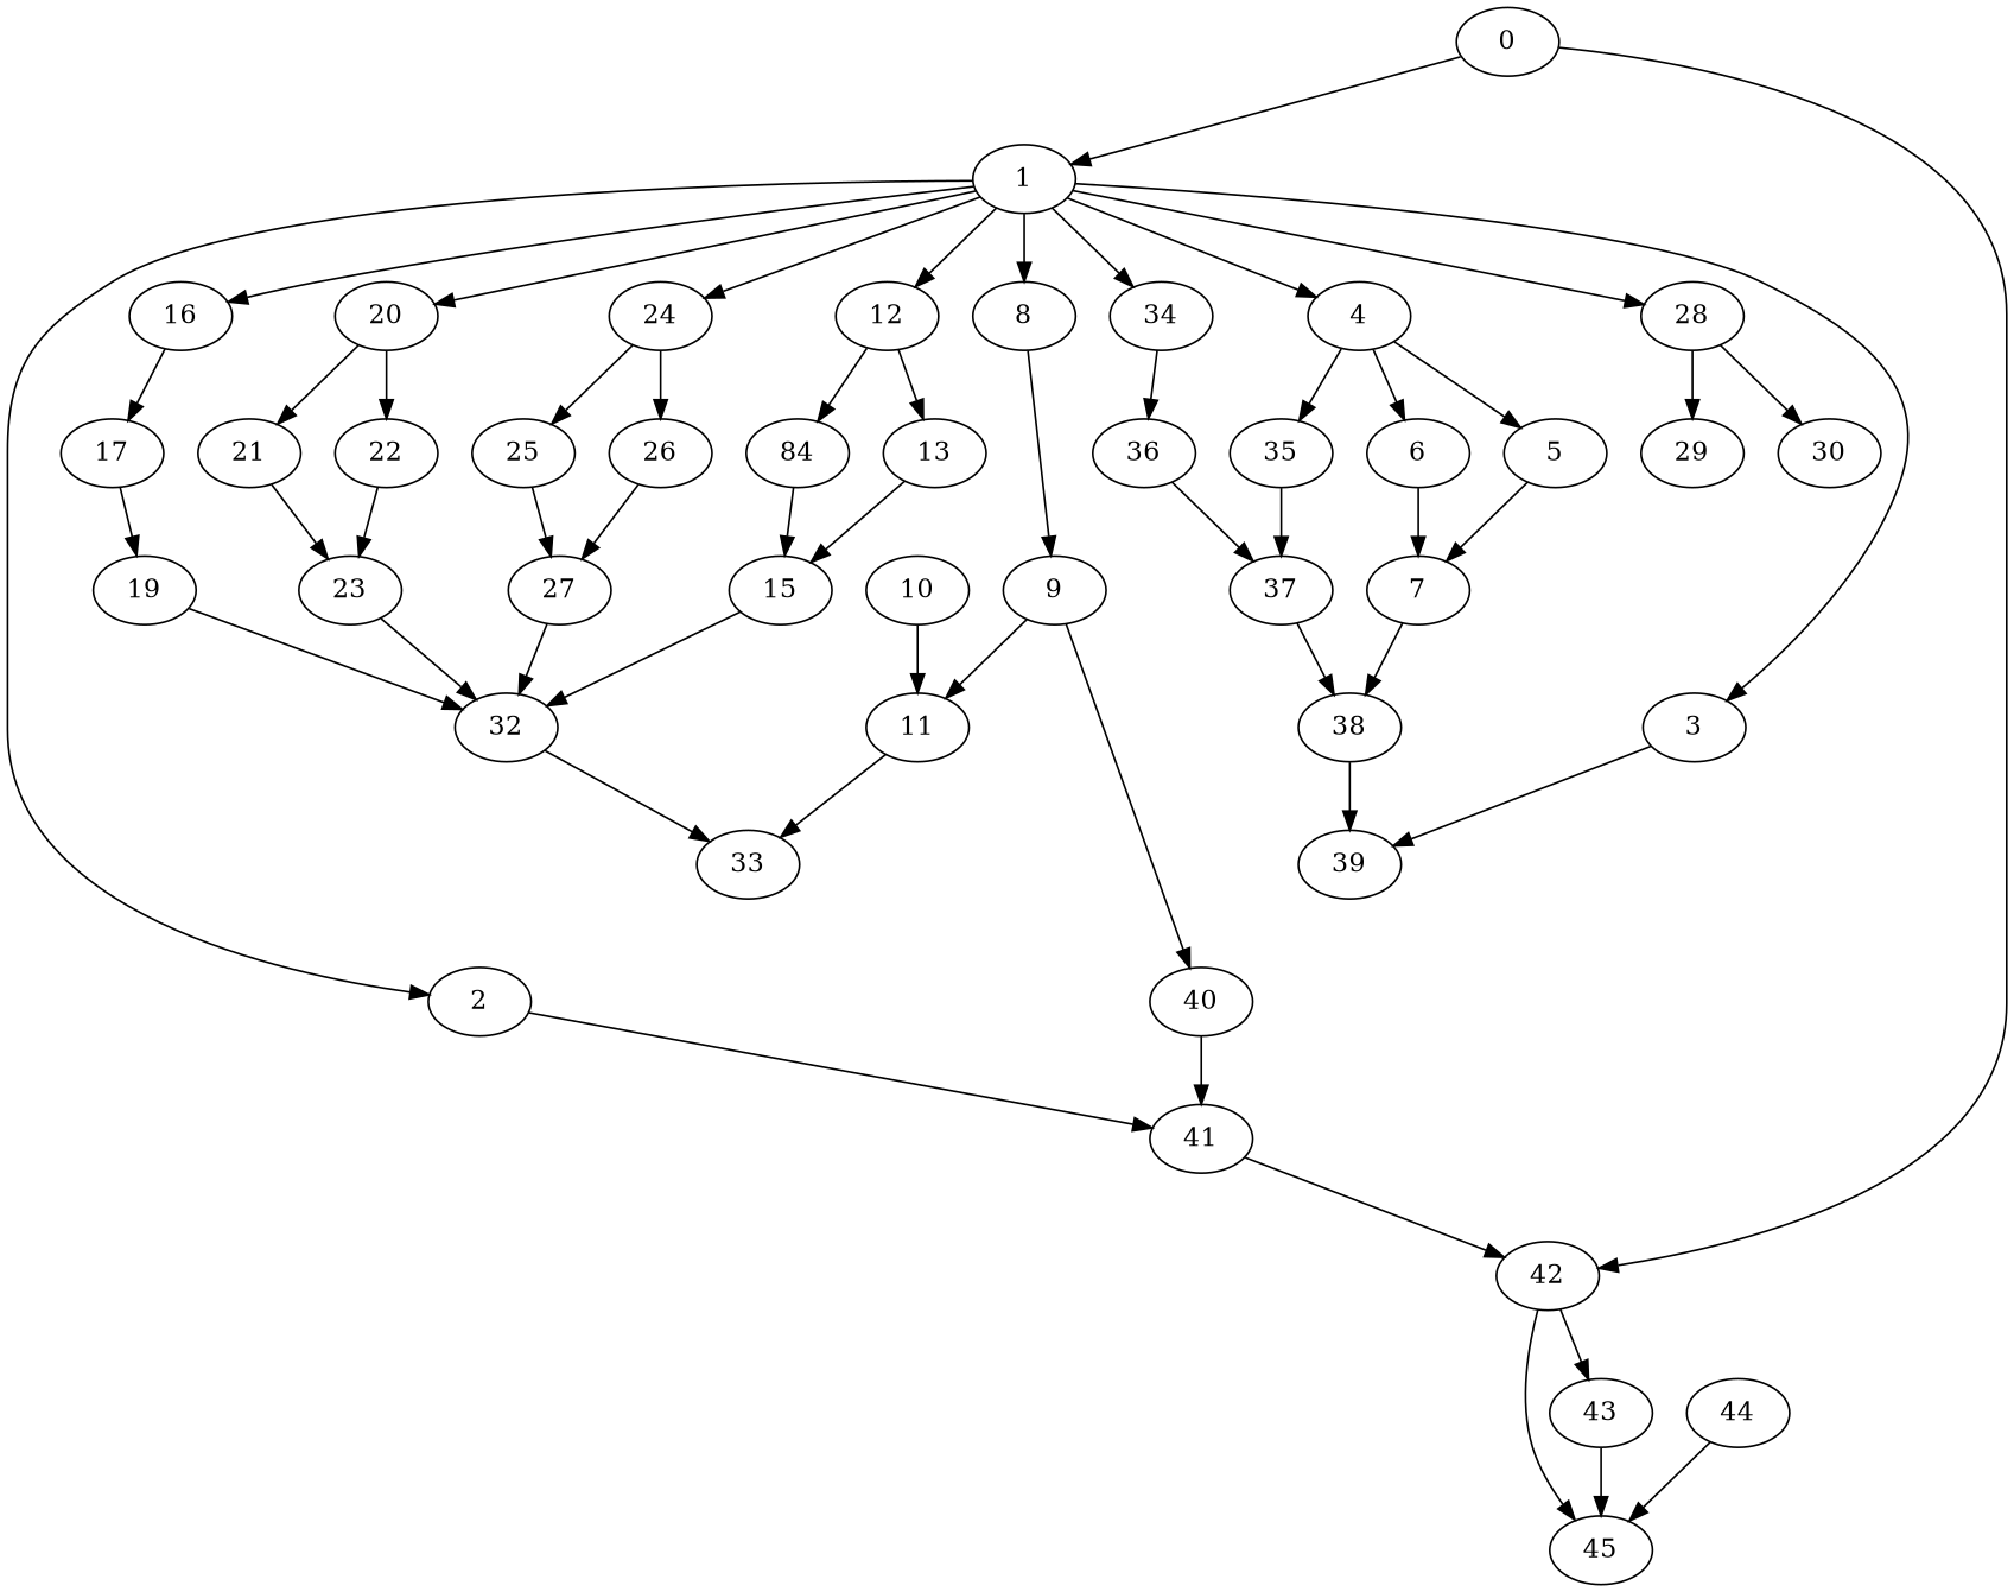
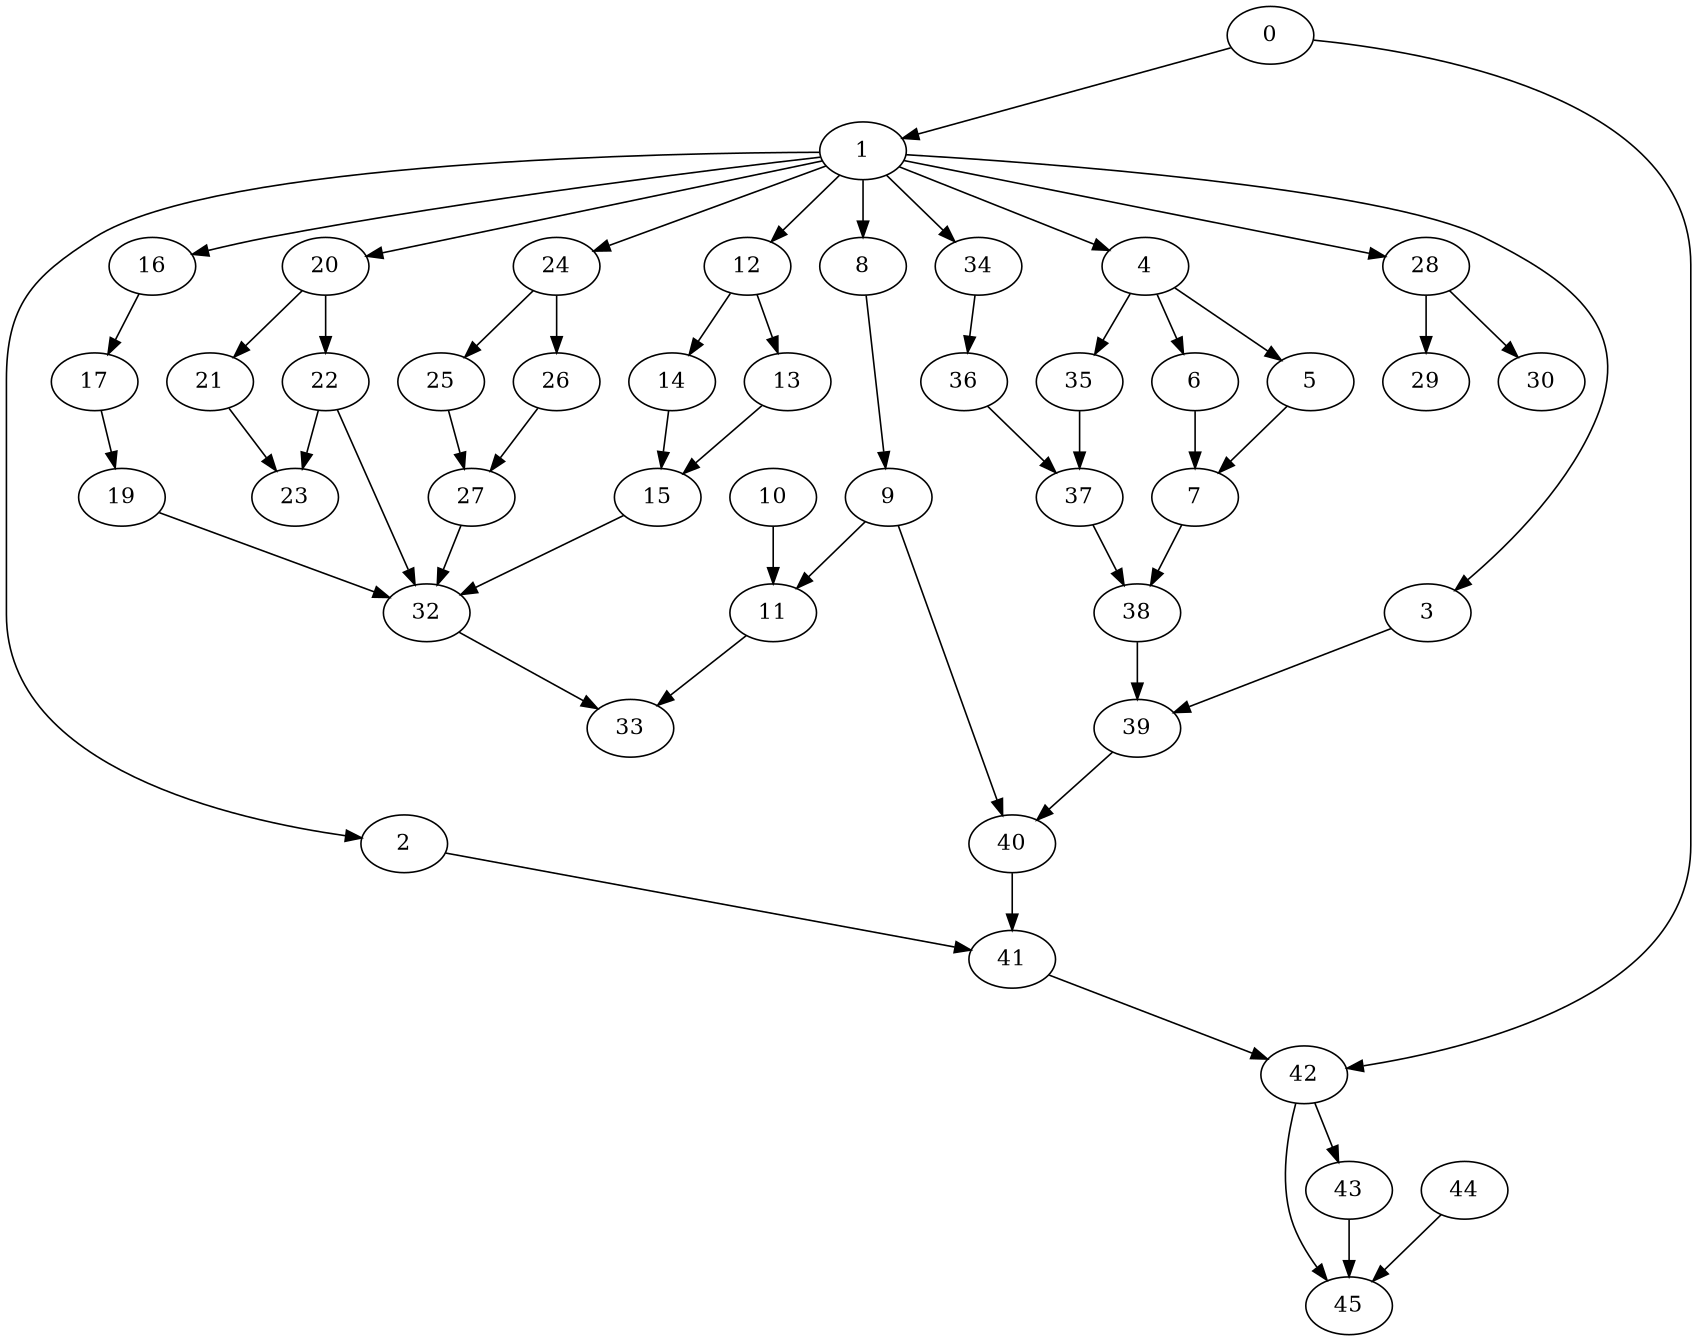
  digraph {
    0
    1
    42
    2
    3
    4
    8
    12
    16
    20
    24
    28
    34
    43
    45
    41
    39
    5
    6
    35
    9
    13
-   14 [label=84]
+   14
    17
    21
    22
    25
    26
    29
    30
    36
    40
    7
    38
    11
    10
    33
    15
    32
    19
    23
    27
    37
    44
    0 -> 1
    0 -> 42
    1 -> 2
    1 -> 3
    1 -> 4
    1 -> 8
    1 -> 12
    1 -> 16
    1 -> 20
    1 -> 24
    1 -> 28
    1 -> 34
    42 -> 43
    42 -> 45
    2 -> 41
    3 -> 39
    4 -> 5
    4 -> 6
    4 -> 35
    8 -> 9
    12 -> 13
    12 -> 14
    16 -> 17
    20 -> 21
    20 -> 22
    24 -> 25
    24 -> 26
    28 -> 29
    28 -> 30
    34 -> 36
    43 -> 45
    41 -> 42
+   39 -> 40
    5 -> 7
    6 -> 7
    35 -> 37
    9 -> 40
    9 -> 11
    13 -> 15
    14 -> 15
    17 -> 19
    21 -> 23
    22 -> 23
    25 -> 27
    26 -> 27
    36 -> 37
    40 -> 41
    7 -> 38
    38 -> 39
    11 -> 33
    10 -> 11
    15 -> 32
    32 -> 33
    19 -> 32
-   23 -> 32
+   22 -> 32
    27 -> 32
    37 -> 38
    44 -> 45
  }
